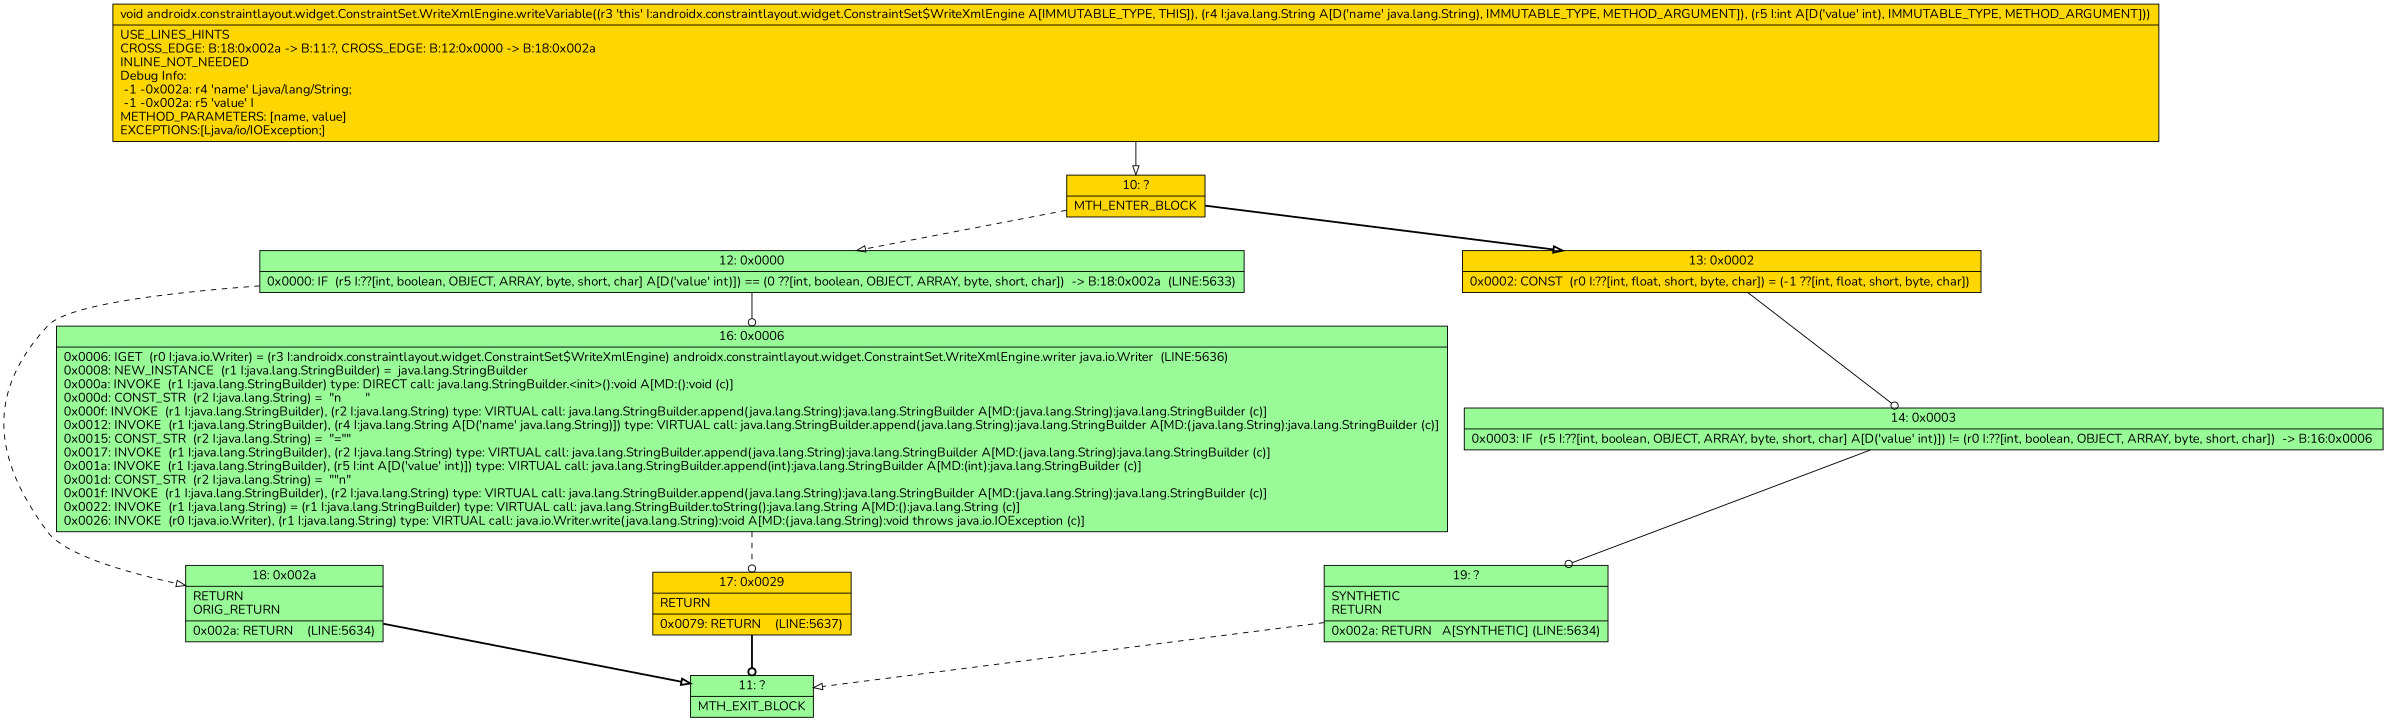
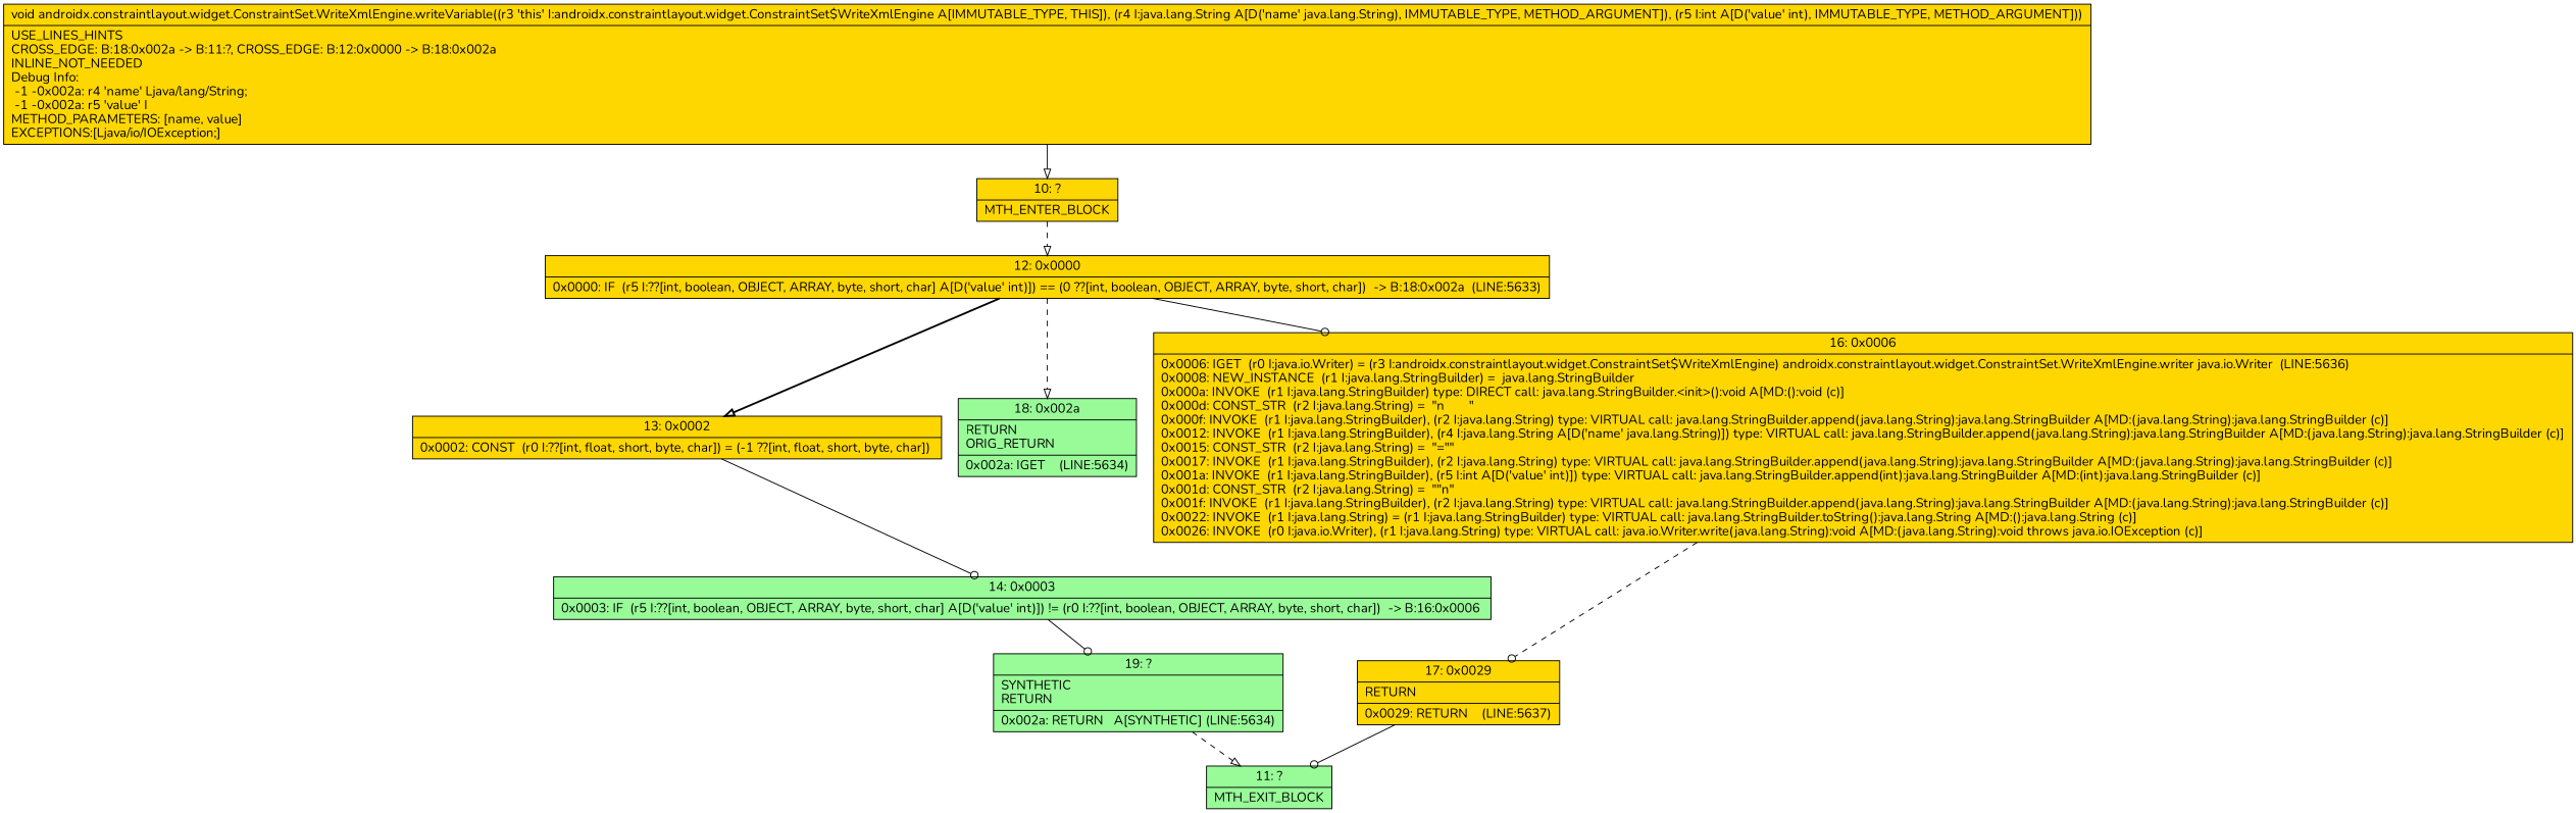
  digraph {
    fontname=Nunito
    node [fillcolor=gold fontname=Nunito shape=record style=filled]
    edge [arrowhead=onormal fontname=Nunito style=solid]
    n1 [label="{10\:\ ?|MTH_ENTER_BLOCK\l}"]
-   n2 [fillcolor=palegreen label="{12\:\ 0x0000|0x0000: IF  (r5 I:??[int, boolean, OBJECT, ARRAY, byte, short, char] A[D('value' int)]) == (0 ??[int, boolean, OBJECT, ARRAY, byte, short, char])  \-\> B:18:0x002a  (LINE:5633)\l}"]
+   n2 [label="{12\:\ 0x0000|0x0000: IF  (r5 I:??[int, boolean, OBJECT, ARRAY, byte, short, char] A[D('value' int)]) == (0 ??[int, boolean, OBJECT, ARRAY, byte, short, char])  \-\> B:18:0x002a  (LINE:5633)\l}"]
    n3 [label="{13\:\ 0x0002|0x0002: CONST  (r0 I:??[int, float, short, byte, char]) = (\-1 ??[int, float, short, byte, char]) \l}"]
-   n4 [fillcolor=palegreen label="{18\:\ 0x002a|RETURN\lORIG_RETURN\l|0x002a: RETURN    (LINE:5634)\l}"]
-   n5 [fillcolor=palegreen label="{16\:\ 0x0006|0x0006: IGET  (r0 I:java.io.Writer) = (r3 I:androidx.constraintlayout.widget.ConstraintSet$WriteXmlEngine) androidx.constraintlayout.widget.ConstraintSet.WriteXmlEngine.writer java.io.Writer  (LINE:5636)\l0x0008: NEW_INSTANCE  (r1 I:java.lang.StringBuilder) =  java.lang.StringBuilder \l0x000a: INVOKE  (r1 I:java.lang.StringBuilder) type: DIRECT call: java.lang.StringBuilder.\<init\>():void A[MD:():void (c)]\l0x000d: CONST_STR  (r2 I:java.lang.String) =  \"n       \" \l0x000f: INVOKE  (r1 I:java.lang.StringBuilder), (r2 I:java.lang.String) type: VIRTUAL call: java.lang.StringBuilder.append(java.lang.String):java.lang.StringBuilder A[MD:(java.lang.String):java.lang.StringBuilder (c)]\l0x0012: INVOKE  (r1 I:java.lang.StringBuilder), (r4 I:java.lang.String A[D('name' java.lang.String)]) type: VIRTUAL call: java.lang.StringBuilder.append(java.lang.String):java.lang.StringBuilder A[MD:(java.lang.String):java.lang.StringBuilder (c)]\l0x0015: CONST_STR  (r2 I:java.lang.String) =  \"=\"\" \l0x0017: INVOKE  (r1 I:java.lang.StringBuilder), (r2 I:java.lang.String) type: VIRTUAL call: java.lang.StringBuilder.append(java.lang.String):java.lang.StringBuilder A[MD:(java.lang.String):java.lang.StringBuilder (c)]\l0x001a: INVOKE  (r1 I:java.lang.StringBuilder), (r5 I:int A[D('value' int)]) type: VIRTUAL call: java.lang.StringBuilder.append(int):java.lang.StringBuilder A[MD:(int):java.lang.StringBuilder (c)]\l0x001d: CONST_STR  (r2 I:java.lang.String) =  \"\"n\" \l0x001f: INVOKE  (r1 I:java.lang.StringBuilder), (r2 I:java.lang.String) type: VIRTUAL call: java.lang.StringBuilder.append(java.lang.String):java.lang.StringBuilder A[MD:(java.lang.String):java.lang.StringBuilder (c)]\l0x0022: INVOKE  (r1 I:java.lang.String) = (r1 I:java.lang.StringBuilder) type: VIRTUAL call: java.lang.StringBuilder.toString():java.lang.String A[MD:():java.lang.String (c)]\l0x0026: INVOKE  (r0 I:java.io.Writer), (r1 I:java.lang.String) type: VIRTUAL call: java.io.Writer.write(java.lang.String):void A[MD:(java.lang.String):void throws java.io.IOException (c)]\l}"]
+   n4 [fillcolor=palegreen label="{18\:\ 0x002a|RETURN\lORIG_RETURN\l|0x002a: IGET    (LINE:5634)\l}"]
+   n5 [label="{16\:\ 0x0006|0x0006: IGET  (r0 I:java.io.Writer) = (r3 I:androidx.constraintlayout.widget.ConstraintSet$WriteXmlEngine) androidx.constraintlayout.widget.ConstraintSet.WriteXmlEngine.writer java.io.Writer  (LINE:5636)\l0x0008: NEW_INSTANCE  (r1 I:java.lang.StringBuilder) =  java.lang.StringBuilder \l0x000a: INVOKE  (r1 I:java.lang.StringBuilder) type: DIRECT call: java.lang.StringBuilder.\<init\>():void A[MD:():void (c)]\l0x000d: CONST_STR  (r2 I:java.lang.String) =  \"n       \" \l0x000f: INVOKE  (r1 I:java.lang.StringBuilder), (r2 I:java.lang.String) type: VIRTUAL call: java.lang.StringBuilder.append(java.lang.String):java.lang.StringBuilder A[MD:(java.lang.String):java.lang.StringBuilder (c)]\l0x0012: INVOKE  (r1 I:java.lang.StringBuilder), (r4 I:java.lang.String A[D('name' java.lang.String)]) type: VIRTUAL call: java.lang.StringBuilder.append(java.lang.String):java.lang.StringBuilder A[MD:(java.lang.String):java.lang.StringBuilder (c)]\l0x0015: CONST_STR  (r2 I:java.lang.String) =  \"=\"\" \l0x0017: INVOKE  (r1 I:java.lang.StringBuilder), (r2 I:java.lang.String) type: VIRTUAL call: java.lang.StringBuilder.append(java.lang.String):java.lang.StringBuilder A[MD:(java.lang.String):java.lang.StringBuilder (c)]\l0x001a: INVOKE  (r1 I:java.lang.StringBuilder), (r5 I:int A[D('value' int)]) type: VIRTUAL call: java.lang.StringBuilder.append(int):java.lang.StringBuilder A[MD:(int):java.lang.StringBuilder (c)]\l0x001d: CONST_STR  (r2 I:java.lang.String) =  \"\"n\" \l0x001f: INVOKE  (r1 I:java.lang.StringBuilder), (r2 I:java.lang.String) type: VIRTUAL call: java.lang.StringBuilder.append(java.lang.String):java.lang.StringBuilder A[MD:(java.lang.String):java.lang.StringBuilder (c)]\l0x0022: INVOKE  (r1 I:java.lang.String) = (r1 I:java.lang.StringBuilder) type: VIRTUAL call: java.lang.StringBuilder.toString():java.lang.String A[MD:():java.lang.String (c)]\l0x0026: INVOKE  (r0 I:java.io.Writer), (r1 I:java.lang.String) type: VIRTUAL call: java.io.Writer.write(java.lang.String):void A[MD:(java.lang.String):void throws java.io.IOException (c)]\l}"]
    n6 [fillcolor=palegreen label="{14\:\ 0x0003|0x0003: IF  (r5 I:??[int, boolean, OBJECT, ARRAY, byte, short, char] A[D('value' int)]) != (r0 I:??[int, boolean, OBJECT, ARRAY, byte, short, char])  \-\> B:16:0x0006 \l}"]
    n7 [fillcolor=palegreen label="{11\:\ ?|MTH_EXIT_BLOCK\l}"]
    n8 [fillcolor=palegreen label="{19\:\ ?|SYNTHETIC\lRETURN\l|0x002a: RETURN   A[SYNTHETIC] (LINE:5634)\l}"]
-   n9 [label="{17\:\ 0x0029|RETURN\l|0x0079: RETURN    (LINE:5637)\l}"]
+   n9 [label="{17\:\ 0x0029|RETURN\l|0x0029: RETURN    (LINE:5637)\l}"]
    n10 [label="{void androidx.constraintlayout.widget.ConstraintSet.WriteXmlEngine.writeVariable((r3 'this' I:androidx.constraintlayout.widget.ConstraintSet$WriteXmlEngine A[IMMUTABLE_TYPE, THIS]), (r4 I:java.lang.String A[D('name' java.lang.String), IMMUTABLE_TYPE, METHOD_ARGUMENT]), (r5 I:int A[D('value' int), IMMUTABLE_TYPE, METHOD_ARGUMENT]))  | USE_LINES_HINTS\lCROSS_EDGE: B:18:0x002a \-\> B:11:?, CROSS_EDGE: B:12:0x0000 \-\> B:18:0x002a\lINLINE_NOT_NEEDED\lDebug Info:\l  \-1 \-0x002a: r4 'name' Ljava\/lang\/String;\l  \-1 \-0x002a: r5 'value' I\lMETHOD_PARAMETERS: [name, value]\lEXCEPTIONS:[Ljava\/io\/IOException;]\l}"]
    n1 -> n2 [style=dashed]
-   n1 -> n3 [style=bold]
+   n2 -> n3 [style=bold]
    n2 -> n4 [style=dashed]
    n2 -> n5 [arrowhead=odot]
    n3 -> n6 [arrowhead=odot]
-   n4 -> n7 [style=bold]
    n5 -> n9 [arrowhead=odot style=dashed]
    n6 -> n8 [arrowhead=odot]
    n8 -> n7 [style=dashed]
-   n9 -> n7 [arrowhead=odot style=bold]
+   n9 -> n7 [arrowhead=odot]
    n10 -> n1
  }
